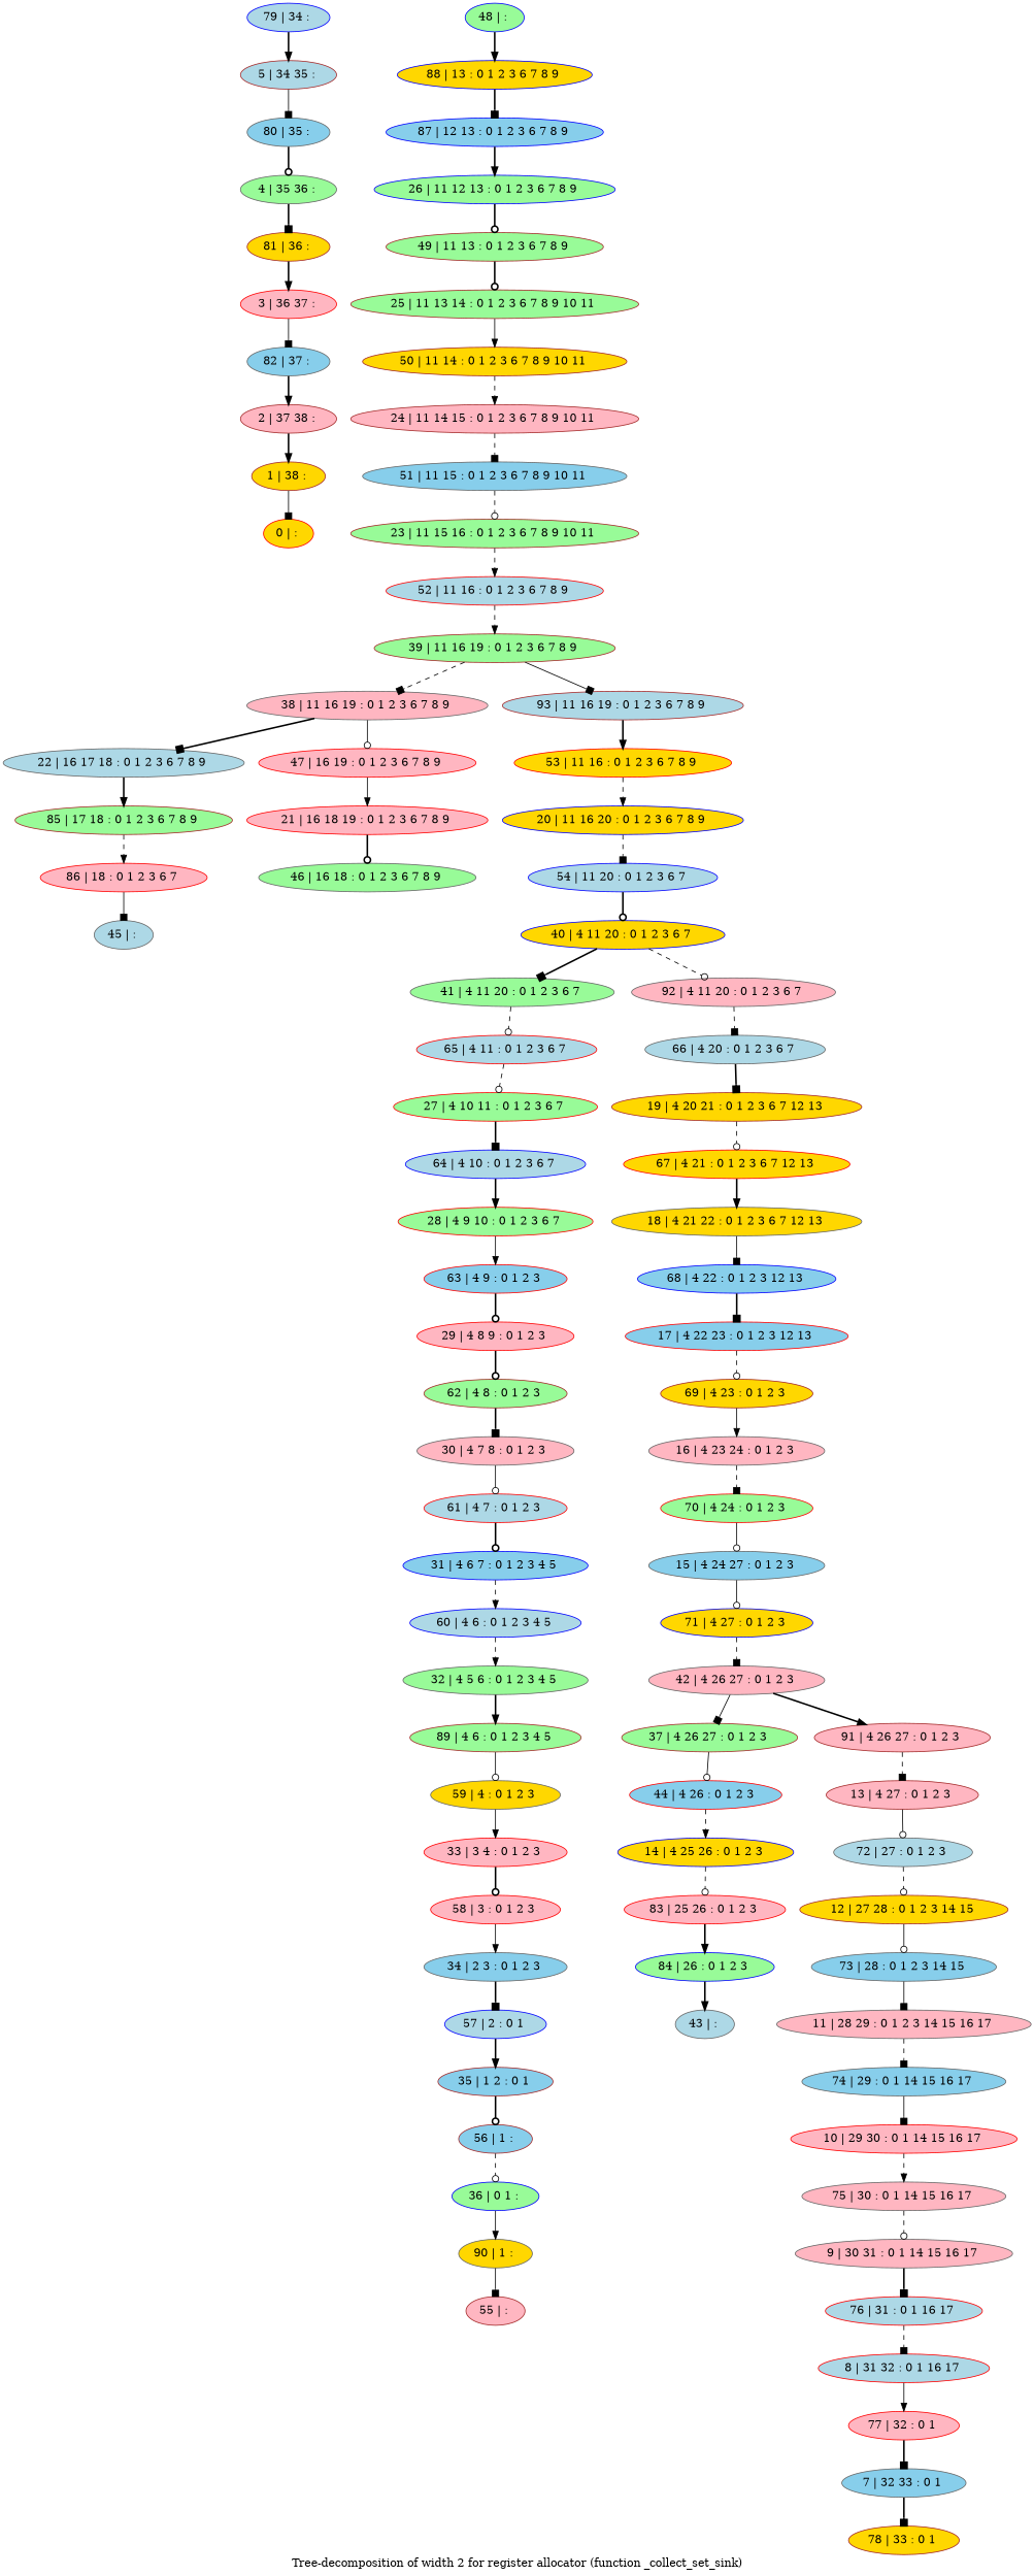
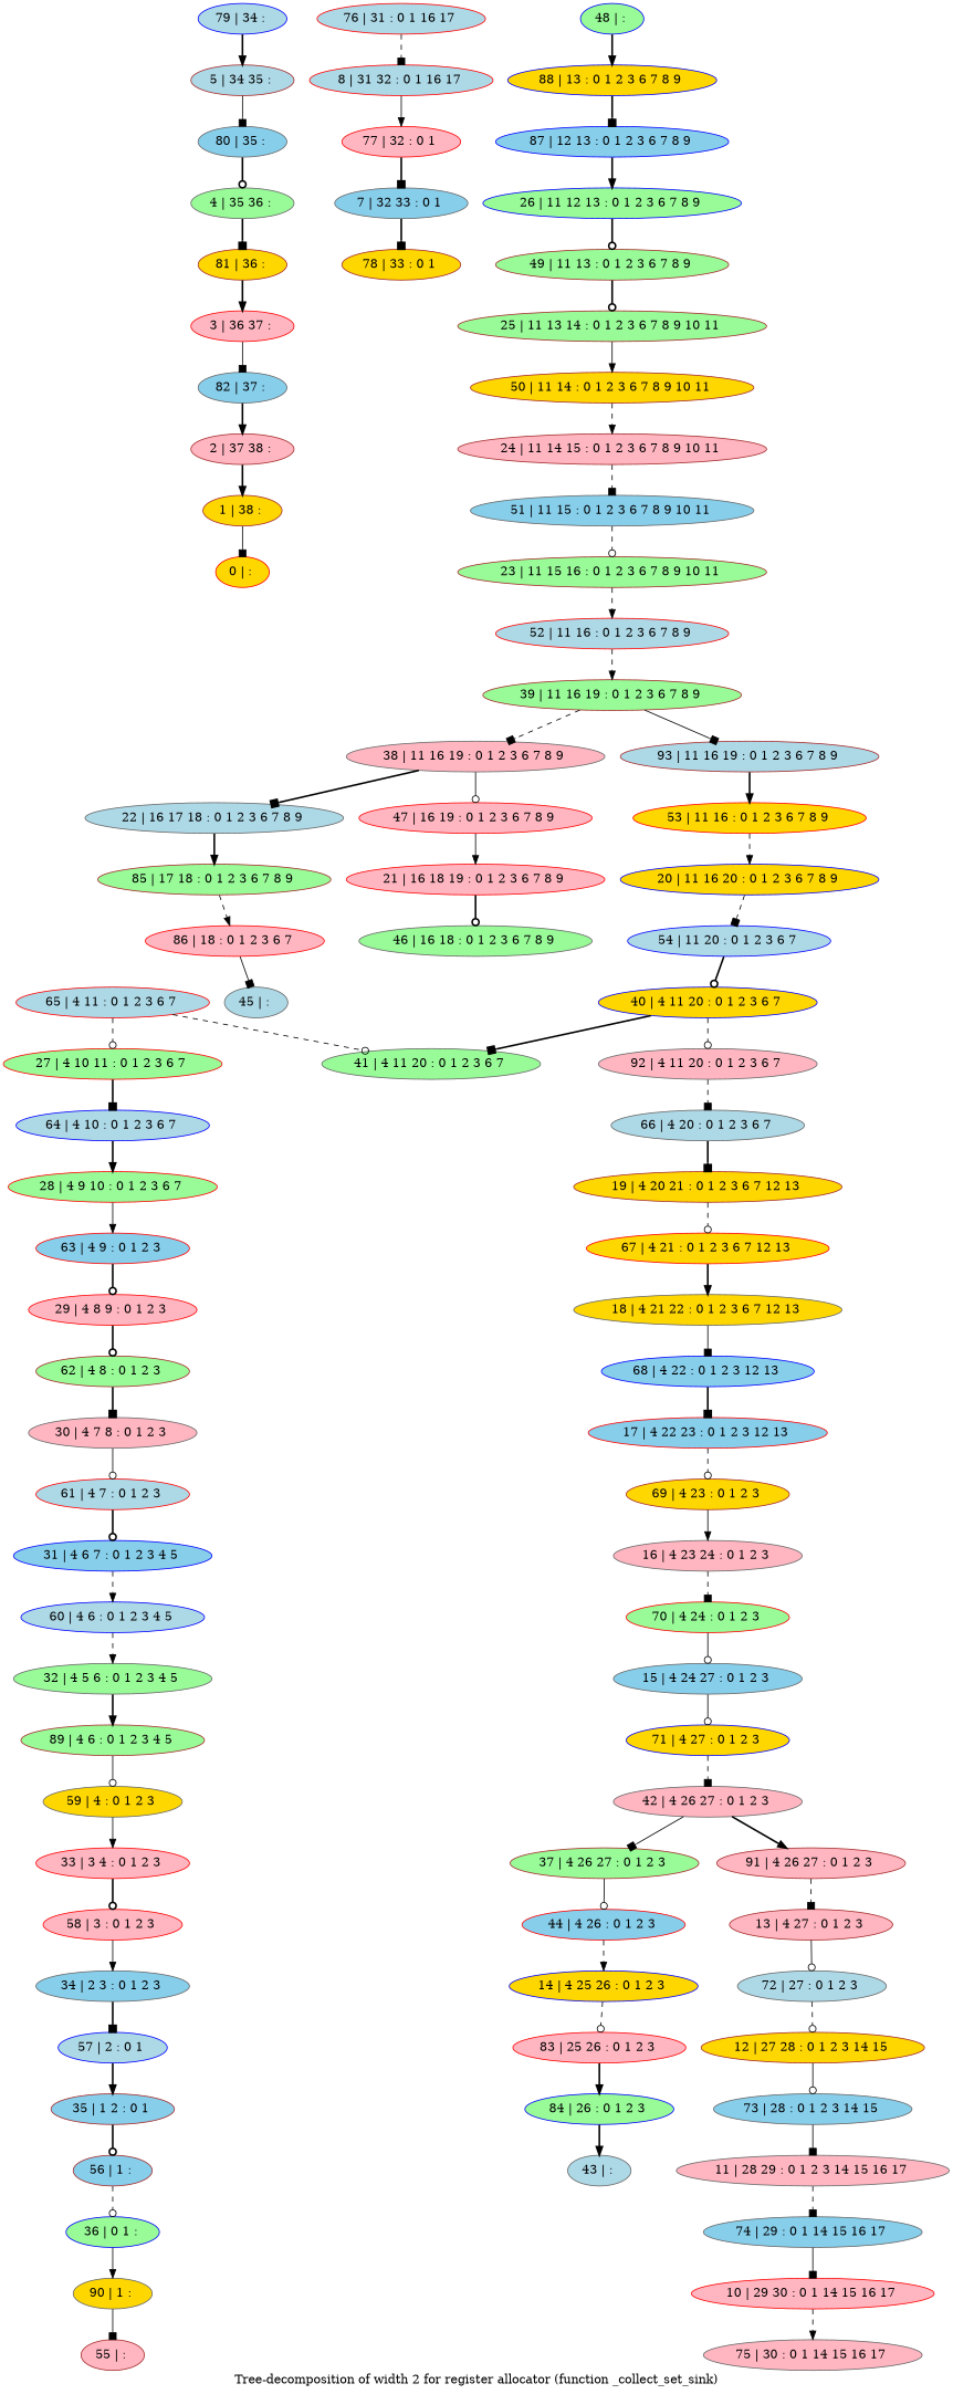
  digraph {
    label="Tree-decomposition of width 2 for register allocator (function _collect_set_sink)"
    node [color=gray40 fillcolor=lightpink style=filled]
    edge [arrowhead=normal style=bold]
    n1 [color=red fillcolor=gold label="0 | : "]
    n2 [color=brown fillcolor=gold label="1 | 38 : "]
    n3 [color=brown label="2 | 37 38 : "]
    n4 [color=red label="3 | 36 37 : "]
    n5 [fillcolor=skyblue label="82 | 37 : "]
    n6 [fillcolor=palegreen label="4 | 35 36 : "]
    n7 [color=brown fillcolor=gold label="81 | 36 : "]
    n8 [color=brown fillcolor=lightblue label="5 | 34 35 : "]
    n9 [fillcolor=skyblue label="80 | 35 : "]
    n10 [color=blue fillcolor=lightblue label="79 | 34 : "]
    n11 [fillcolor=skyblue label="7 | 32 33 : 0 1 "]
    n12 [color=brown fillcolor=gold label="78 | 33 : 0 1 "]
    n13 [color=red fillcolor=lightblue label="8 | 31 32 : 0 1 16 17 "]
    n14 [color=red label="77 | 32 : 0 1 "]
-   n15 [label="9 | 30 31 : 0 1 14 15 16 17 "]
    n16 [color=red fillcolor=lightblue label="76 | 31 : 0 1 16 17 "]
    n17 [color=red label="10 | 29 30 : 0 1 14 15 16 17 "]
    n18 [label="75 | 30 : 0 1 14 15 16 17 "]
    n19 [label="11 | 28 29 : 0 1 2 3 14 15 16 17 "]
    n20 [fillcolor=skyblue label="74 | 29 : 0 1 14 15 16 17 "]
    n21 [color=brown fillcolor=gold label="12 | 27 28 : 0 1 2 3 14 15 "]
    n22 [fillcolor=skyblue label="73 | 28 : 0 1 2 3 14 15 "]
    n23 [color=brown label="13 | 4 27 : 0 1 2 3 "]
    n24 [fillcolor=lightblue label="72 | 27 : 0 1 2 3 "]
    n25 [color=blue fillcolor=gold label="14 | 4 25 26 : 0 1 2 3 "]
    n26 [color=red label="83 | 25 26 : 0 1 2 3 "]
    n27 [color=blue fillcolor=palegreen label="84 | 26 : 0 1 2 3 "]
    n28 [fillcolor=skyblue label="15 | 4 24 27 : 0 1 2 3 "]
    n29 [color=blue fillcolor=gold label="71 | 4 27 : 0 1 2 3 "]
    n30 [label="42 | 4 26 27 : 0 1 2 3 "]
    n31 [label="16 | 4 23 24 : 0 1 2 3 "]
    n32 [color=red fillcolor=palegreen label="70 | 4 24 : 0 1 2 3 "]
    n33 [color=red fillcolor=skyblue label="17 | 4 22 23 : 0 1 2 3 12 13 "]
    n34 [color=brown fillcolor=gold label="69 | 4 23 : 0 1 2 3 "]
    n35 [fillcolor=gold label="18 | 4 21 22 : 0 1 2 3 6 7 12 13 "]
    n36 [color=blue fillcolor=skyblue label="68 | 4 22 : 0 1 2 3 12 13 "]
    n37 [color=brown fillcolor=gold label="19 | 4 20 21 : 0 1 2 3 6 7 12 13 "]
    n38 [color=red fillcolor=gold label="67 | 4 21 : 0 1 2 3 6 7 12 13 "]
    n39 [color=blue fillcolor=gold label="20 | 11 16 20 : 0 1 2 3 6 7 8 9 "]
    n40 [color=blue fillcolor=lightblue label="54 | 11 20 : 0 1 2 3 6 7 "]
    n41 [color=blue fillcolor=gold label="40 | 4 11 20 : 0 1 2 3 6 7 "]
    n42 [color=red label="21 | 16 18 19 : 0 1 2 3 6 7 8 9 "]
    n43 [fillcolor=palegreen label="46 | 16 18 : 0 1 2 3 6 7 8 9 "]
    n44 [fillcolor=lightblue label="22 | 16 17 18 : 0 1 2 3 6 7 8 9 "]
    n45 [color=brown fillcolor=palegreen label="85 | 17 18 : 0 1 2 3 6 7 8 9 "]
    n46 [color=red label="86 | 18 : 0 1 2 3 6 7 "]
    n47 [color=brown fillcolor=palegreen label="23 | 11 15 16 : 0 1 2 3 6 7 8 9 10 11 "]
    n48 [color=red fillcolor=lightblue label="52 | 11 16 : 0 1 2 3 6 7 8 9 "]
    n49 [color=brown fillcolor=palegreen label="39 | 11 16 19 : 0 1 2 3 6 7 8 9 "]
    n50 [color=brown label="24 | 11 14 15 : 0 1 2 3 6 7 8 9 10 11 "]
    n51 [fillcolor=skyblue label="51 | 11 15 : 0 1 2 3 6 7 8 9 10 11 "]
    n52 [color=brown fillcolor=palegreen label="25 | 11 13 14 : 0 1 2 3 6 7 8 9 10 11 "]
    n53 [color=brown fillcolor=gold label="50 | 11 14 : 0 1 2 3 6 7 8 9 10 11 "]
    n54 [color=blue fillcolor=palegreen label="26 | 11 12 13 : 0 1 2 3 6 7 8 9 "]
    n55 [color=brown fillcolor=palegreen label="49 | 11 13 : 0 1 2 3 6 7 8 9 "]
    n56 [color=red fillcolor=palegreen label="27 | 4 10 11 : 0 1 2 3 6 7 "]
    n57 [color=blue fillcolor=lightblue label="64 | 4 10 : 0 1 2 3 6 7 "]
    n58 [color=red fillcolor=palegreen label="28 | 4 9 10 : 0 1 2 3 6 7 "]
    n59 [color=red fillcolor=skyblue label="63 | 4 9 : 0 1 2 3 "]
    n60 [color=red label="29 | 4 8 9 : 0 1 2 3 "]
    n61 [color=brown fillcolor=palegreen label="62 | 4 8 : 0 1 2 3 "]
    n62 [label="30 | 4 7 8 : 0 1 2 3 "]
    n63 [color=red fillcolor=lightblue label="61 | 4 7 : 0 1 2 3 "]
    n64 [color=blue fillcolor=skyblue label="31 | 4 6 7 : 0 1 2 3 4 5 "]
    n65 [color=blue fillcolor=lightblue label="60 | 4 6 : 0 1 2 3 4 5 "]
    n66 [fillcolor=palegreen label="32 | 4 5 6 : 0 1 2 3 4 5 "]
    n67 [color=brown fillcolor=palegreen label="89 | 4 6 : 0 1 2 3 4 5 "]
    n68 [fillcolor=gold label="59 | 4 : 0 1 2 3 "]
    n69 [color=red label="33 | 3 4 : 0 1 2 3 "]
    n70 [color=red label="58 | 3 : 0 1 2 3 "]
    n71 [fillcolor=skyblue label="34 | 2 3 : 0 1 2 3 "]
    n72 [color=blue fillcolor=lightblue label="57 | 2 : 0 1 "]
    n73 [color=brown fillcolor=skyblue label="35 | 1 2 : 0 1 "]
    n74 [color=brown fillcolor=skyblue label="56 | 1 : "]
    n75 [color=blue fillcolor=palegreen label="36 | 0 1 : "]
    n76 [fillcolor=gold label="90 | 1 : "]
    n77 [color=brown label="55 | : "]
    n78 [color=brown fillcolor=palegreen label="37 | 4 26 27 : 0 1 2 3 "]
    n79 [color=red fillcolor=skyblue label="44 | 4 26 : 0 1 2 3 "]
    n80 [label="38 | 11 16 19 : 0 1 2 3 6 7 8 9 "]
    n81 [color=red label="47 | 16 19 : 0 1 2 3 6 7 8 9 "]
    n82 [color=brown fillcolor=lightblue label="93 | 11 16 19 : 0 1 2 3 6 7 8 9 "]
    n83 [color=red fillcolor=gold label="53 | 11 16 : 0 1 2 3 6 7 8 9 "]
    n84 [fillcolor=palegreen label="41 | 4 11 20 : 0 1 2 3 6 7 "]
    n85 [label="92 | 4 11 20 : 0 1 2 3 6 7 "]
    n86 [color=red fillcolor=lightblue label="65 | 4 11 : 0 1 2 3 6 7 "]
    n87 [fillcolor=lightblue label="66 | 4 20 : 0 1 2 3 6 7 "]
    n88 [color=brown label="91 | 4 26 27 : 0 1 2 3 "]
    n89 [fillcolor=lightblue label="43 | : "]
    n90 [fillcolor=lightblue label="45 | : "]
    n91 [color=blue fillcolor=palegreen label="48 | : "]
    n92 [color=blue fillcolor=gold label="88 | 13 : 0 1 2 3 6 7 8 9 "]
    n93 [color=blue fillcolor=skyblue label="87 | 12 13 : 0 1 2 3 6 7 8 9 "]
    n2 -> n1 [arrowhead=box style=solid]
    n3 -> n2
    n4 -> n5 [arrowhead=box style=solid]
    n5 -> n3
    n6 -> n7 [arrowhead=box]
    n7 -> n4
    n8 -> n9 [arrowhead=box style=solid]
    n9 -> n6 [arrowhead=odot]
    n10 -> n8
    n11 -> n12 [arrowhead=box]
    n13 -> n14 [style=solid]
    n14 -> n11 [arrowhead=box]
-   n15 -> n16 [arrowhead=box]
    n16 -> n13 [arrowhead=box style=dashed]
    n17 -> n18 [style=dashed]
-   n18 -> n15 [arrowhead=odot style=dashed]
    n19 -> n20 [arrowhead=box style=dashed]
    n20 -> n17 [arrowhead=box style=solid]
    n21 -> n22 [arrowhead=odot style=solid]
    n22 -> n19 [arrowhead=box style=solid]
    n23 -> n24 [arrowhead=odot style=solid]
    n24 -> n21 [arrowhead=odot style=dashed]
    n25 -> n26 [arrowhead=odot style=dashed]
    n26 -> n27
    n27 -> n89
    n28 -> n29 [arrowhead=odot style=solid]
    n29 -> n30 [arrowhead=box style=dashed]
    n30 -> n78 [arrowhead=box style=solid]
    n30 -> n88
    n31 -> n32 [arrowhead=box style=dashed]
    n32 -> n28 [arrowhead=odot style=solid]
    n33 -> n34 [arrowhead=odot style=dashed]
    n34 -> n31 [style=solid]
    n35 -> n36 [arrowhead=box style=solid]
    n36 -> n33 [arrowhead=box]
    n37 -> n38 [arrowhead=odot style=dashed]
    n38 -> n35
    n39 -> n40 [arrowhead=box style=dashed]
    n40 -> n41 [arrowhead=odot]
    n41 -> n84 [arrowhead=box]
    n41 -> n85 [arrowhead=odot style=dashed]
    n42 -> n43 [arrowhead=odot]
    n44 -> n45
    n45 -> n46 [style=dashed]
    n46 -> n90 [arrowhead=box style=solid]
    n47 -> n48 [style=dashed]
    n48 -> n49 [style=dashed]
    n49 -> n80 [arrowhead=box style=dashed]
    n49 -> n82 [arrowhead=box style=solid]
    n50 -> n51 [arrowhead=box style=dashed]
    n51 -> n47 [arrowhead=odot style=dashed]
    n52 -> n53 [style=solid]
    n53 -> n50 [style=dashed]
    n54 -> n55 [arrowhead=odot]
    n55 -> n52 [arrowhead=odot]
    n56 -> n57 [arrowhead=box]
    n57 -> n58
    n58 -> n59 [style=solid]
    n59 -> n60 [arrowhead=odot]
    n60 -> n61 [arrowhead=odot]
    n61 -> n62 [arrowhead=box]
    n62 -> n63 [arrowhead=odot style=solid]
    n63 -> n64 [arrowhead=odot]
    n64 -> n65 [style=dashed]
    n65 -> n66 [style=dashed]
    n66 -> n67
    n67 -> n68 [arrowhead=odot style=solid]
    n68 -> n69 [style=solid]
    n69 -> n70 [arrowhead=odot]
    n70 -> n71 [style=solid]
    n71 -> n72 [arrowhead=box]
    n72 -> n73
    n73 -> n74 [arrowhead=odot]
    n74 -> n75 [arrowhead=odot style=dashed]
    n75 -> n76 [style=solid]
    n76 -> n77 [arrowhead=box style=solid]
    n78 -> n79 [arrowhead=odot style=solid]
    n79 -> n25 [style=dashed]
    n80 -> n44 [arrowhead=box]
    n80 -> n81 [arrowhead=odot style=solid]
    n81 -> n42 [style=solid]
    n82 -> n83
    n83 -> n39 [style=dashed]
-   n84 -> n86 [arrowhead=odot style=dashed]
+   n86 -> n84 [arrowhead=odot style=dashed]
    n85 -> n87 [arrowhead=box style=dashed]
    n86 -> n56 [arrowhead=odot style=dashed]
    n87 -> n37 [arrowhead=box]
    n88 -> n23 [arrowhead=box style=dashed]
    n91 -> n92
    n92 -> n93 [arrowhead=box]
    n93 -> n54
  }
